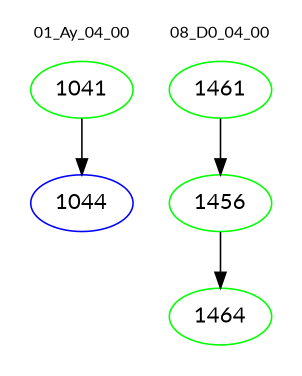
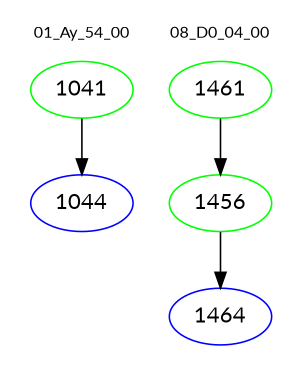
  digraph {
    fontname=Lato
    node [color=green fontname=Lato]
    edge [color=black fontname=Lato]
    n1 [label=1041]
    n2 [color=blue label=1044]
    n3 [label=1461]
    n4 [label=1456]
-   n5 [label=1464]
+   n5 [color=blue label=1464]
    subgraph cluster_1 {
      color=white
      fontsize=10
-     label="01_Ay_04_00"
+     label="01_Ay_54_00"
      n1
      n2
    }
    subgraph cluster_2 {
      color=white
      fontsize=10
      label="08_D0_04_00"
      n3
      n4
      n5
    }
    n1 -> n2
    n3 -> n4
    n4 -> n5
  }
